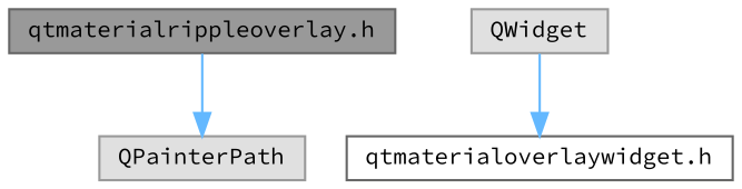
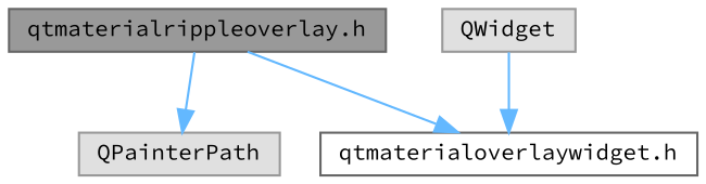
  digraph {
    fontname="Source Code Pro"
    node [color=grey60 fillcolor="#E0E0E0" fontname="Source Code Pro" fontsize=10 shape=box style=filled]
    edge [color=steelblue1 fontname="Source Code Pro" fontsize=10 labelfontname=Helvetica labelfontsize=10 style=solid]
    n1 [color=gray40 fillcolor=grey60 fontcolor=black height=0.2 label="qtmaterialrippleoverlay.h" width=0.4]
    n2 [height=0.2 label=QPainterPath width=0.4]
    n3 [color=grey40 fillcolor=white height=0.2 label="qtmaterialoverlaywidget.h" width=0.4]
    n4 [height=0.2 label=QWidget width=0.4]
    n1 -> n2
+   n1 -> n3
    n4 -> n3
  }
